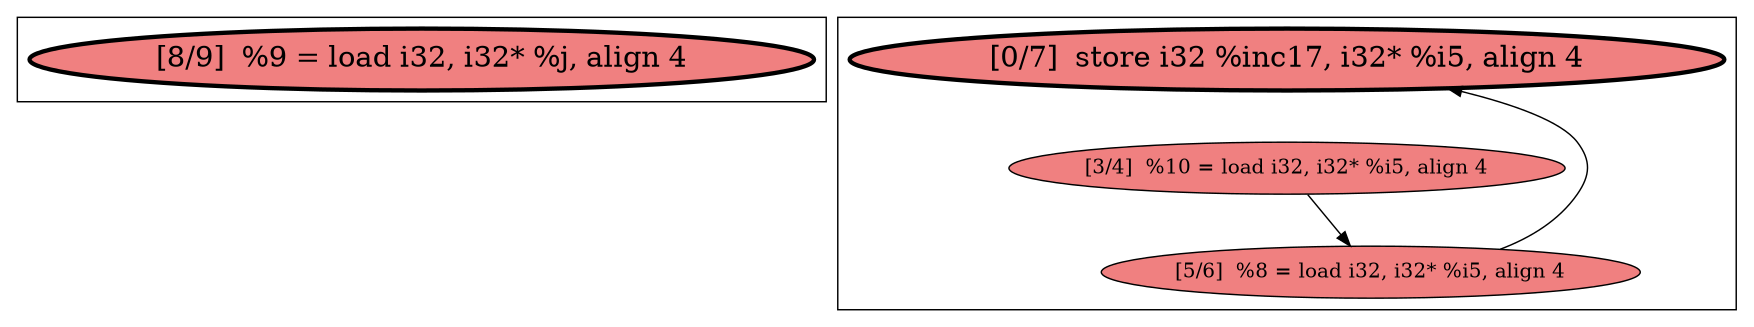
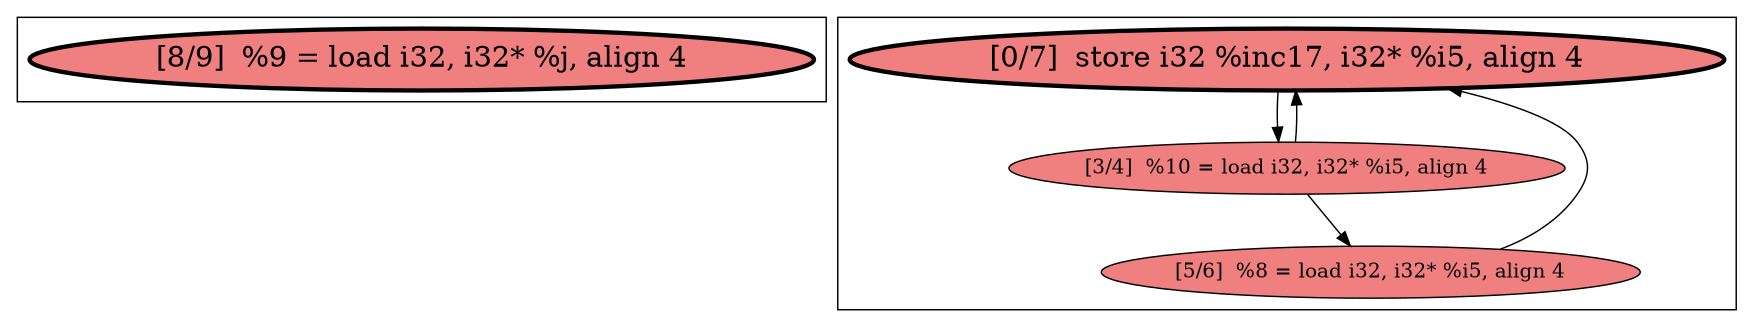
  digraph {
    node [fillcolor=lightcoral shape=ellipse style=filled]
    n1 [fontsize=20 label="[8/9]  %9 = load i32, i32* %j, align 4" penwidth=3.0]
    n2 [fontsize=20 label="[0/7]  store i32 %inc17, i32* %i5, align 4" penwidth=3.0]
    n3 [label="[3/4]  %10 = load i32, i32* %i5, align 4"]
    n4 [label="[5/6]  %8 = load i32, i32* %i5, align 4"]
    subgraph cluster_1 {
      n1
    }
    subgraph cluster_2 {
      n2
      n3
      n4
    }
+   n2 -> n3
+   n3 -> n2
    n3 -> n4
    n4 -> n2
  }
